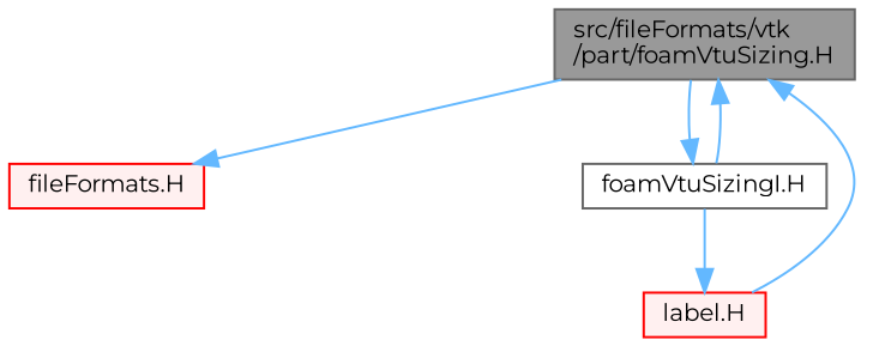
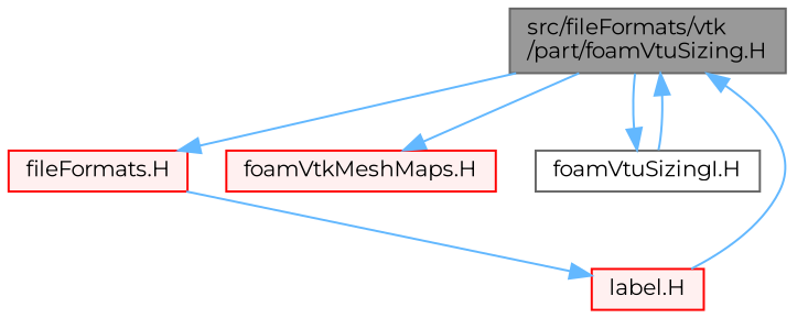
  digraph {
    fontname=Montserrat
    node [color=red fillcolor="#FFF0F0" fontname=Montserrat fontsize=10 shape=box style=filled]
    edge [color=steelblue1 fontname=Montserrat fontsize=10 labelfontname=Helvetica labelfontsize=10 style=solid]
    n1 [color=gray40 fillcolor=grey60 fontcolor=black height=0.2 label="src/fileFormats/vtk\l/part/foamVtuSizing.H" width=0.4]
    n2 [height=0.2 label="fileFormats.H" width=0.4]
+   n3 [height=0.2 label="foamVtkMeshMaps.H" width=0.4]
    n4 [color=grey40 fillcolor=white height=0.2 label="foamVtuSizingI.H" width=0.4]
    n5 [height=0.2 label="label.H" width=0.4]
    n1 -> n2
+   n1 -> n3
    n1 -> n4
-   n4 -> n5
+   n2 -> n5
    n4 -> n1
    n5 -> n1
  }
